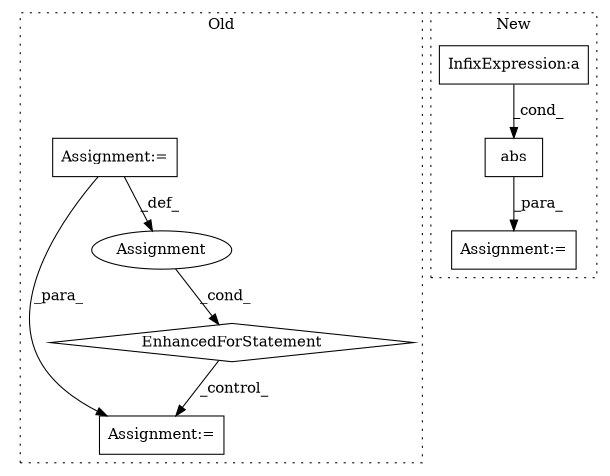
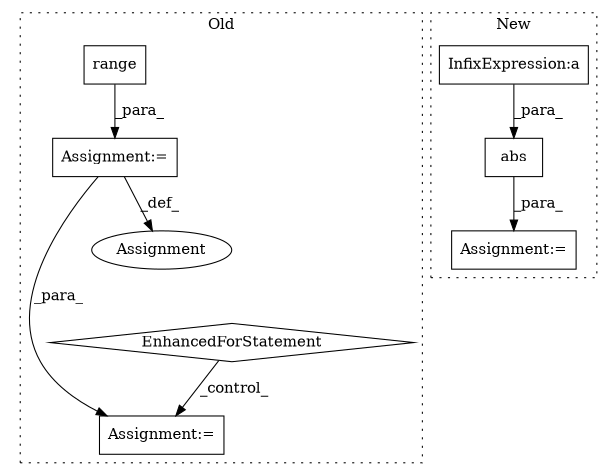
  digraph {
    node [a=7 l=1 s="1422,1503" shape=box]
+   n1 [a=32 l="6,1" label=range s="1487,1502"]
    n2 [l="57,2" label="Assignment:="]
    n3 [a=70 l="57,2" label=EnhancedForStatement shape=diamond]
    n4 [label="Assignment:=" s=1706]
    n5 [a=42 label=Assignment s=1483 shape=ellipse]
    n6 [a=32 l="4,1" label=abs s="1534,1665"]
    n7 [label="Assignment:=" s=1527]
    n8 [a=27 l=3 label="InfixExpression:a" s=1600]
    subgraph cluster_1 {
      label=Old
      style=dotted
+     n1
      n2
      n3
      n4
      n5
    }
    subgraph cluster_2 {
      label=New
      style=dotted
      n6
      n7
      n8
    }
+   n1 -> n2 [label=_para_]
    n2 -> n4 [label=_para_]
    n2 -> n5 [label=_def_]
    n3 -> n4 [label=_control_]
-   n5 -> n3 [label=_cond_]
    n6 -> n7 [label=_para_]
-   n8 -> n6 [label=_cond_]
+   n8 -> n6 [label=_para_]
  }
